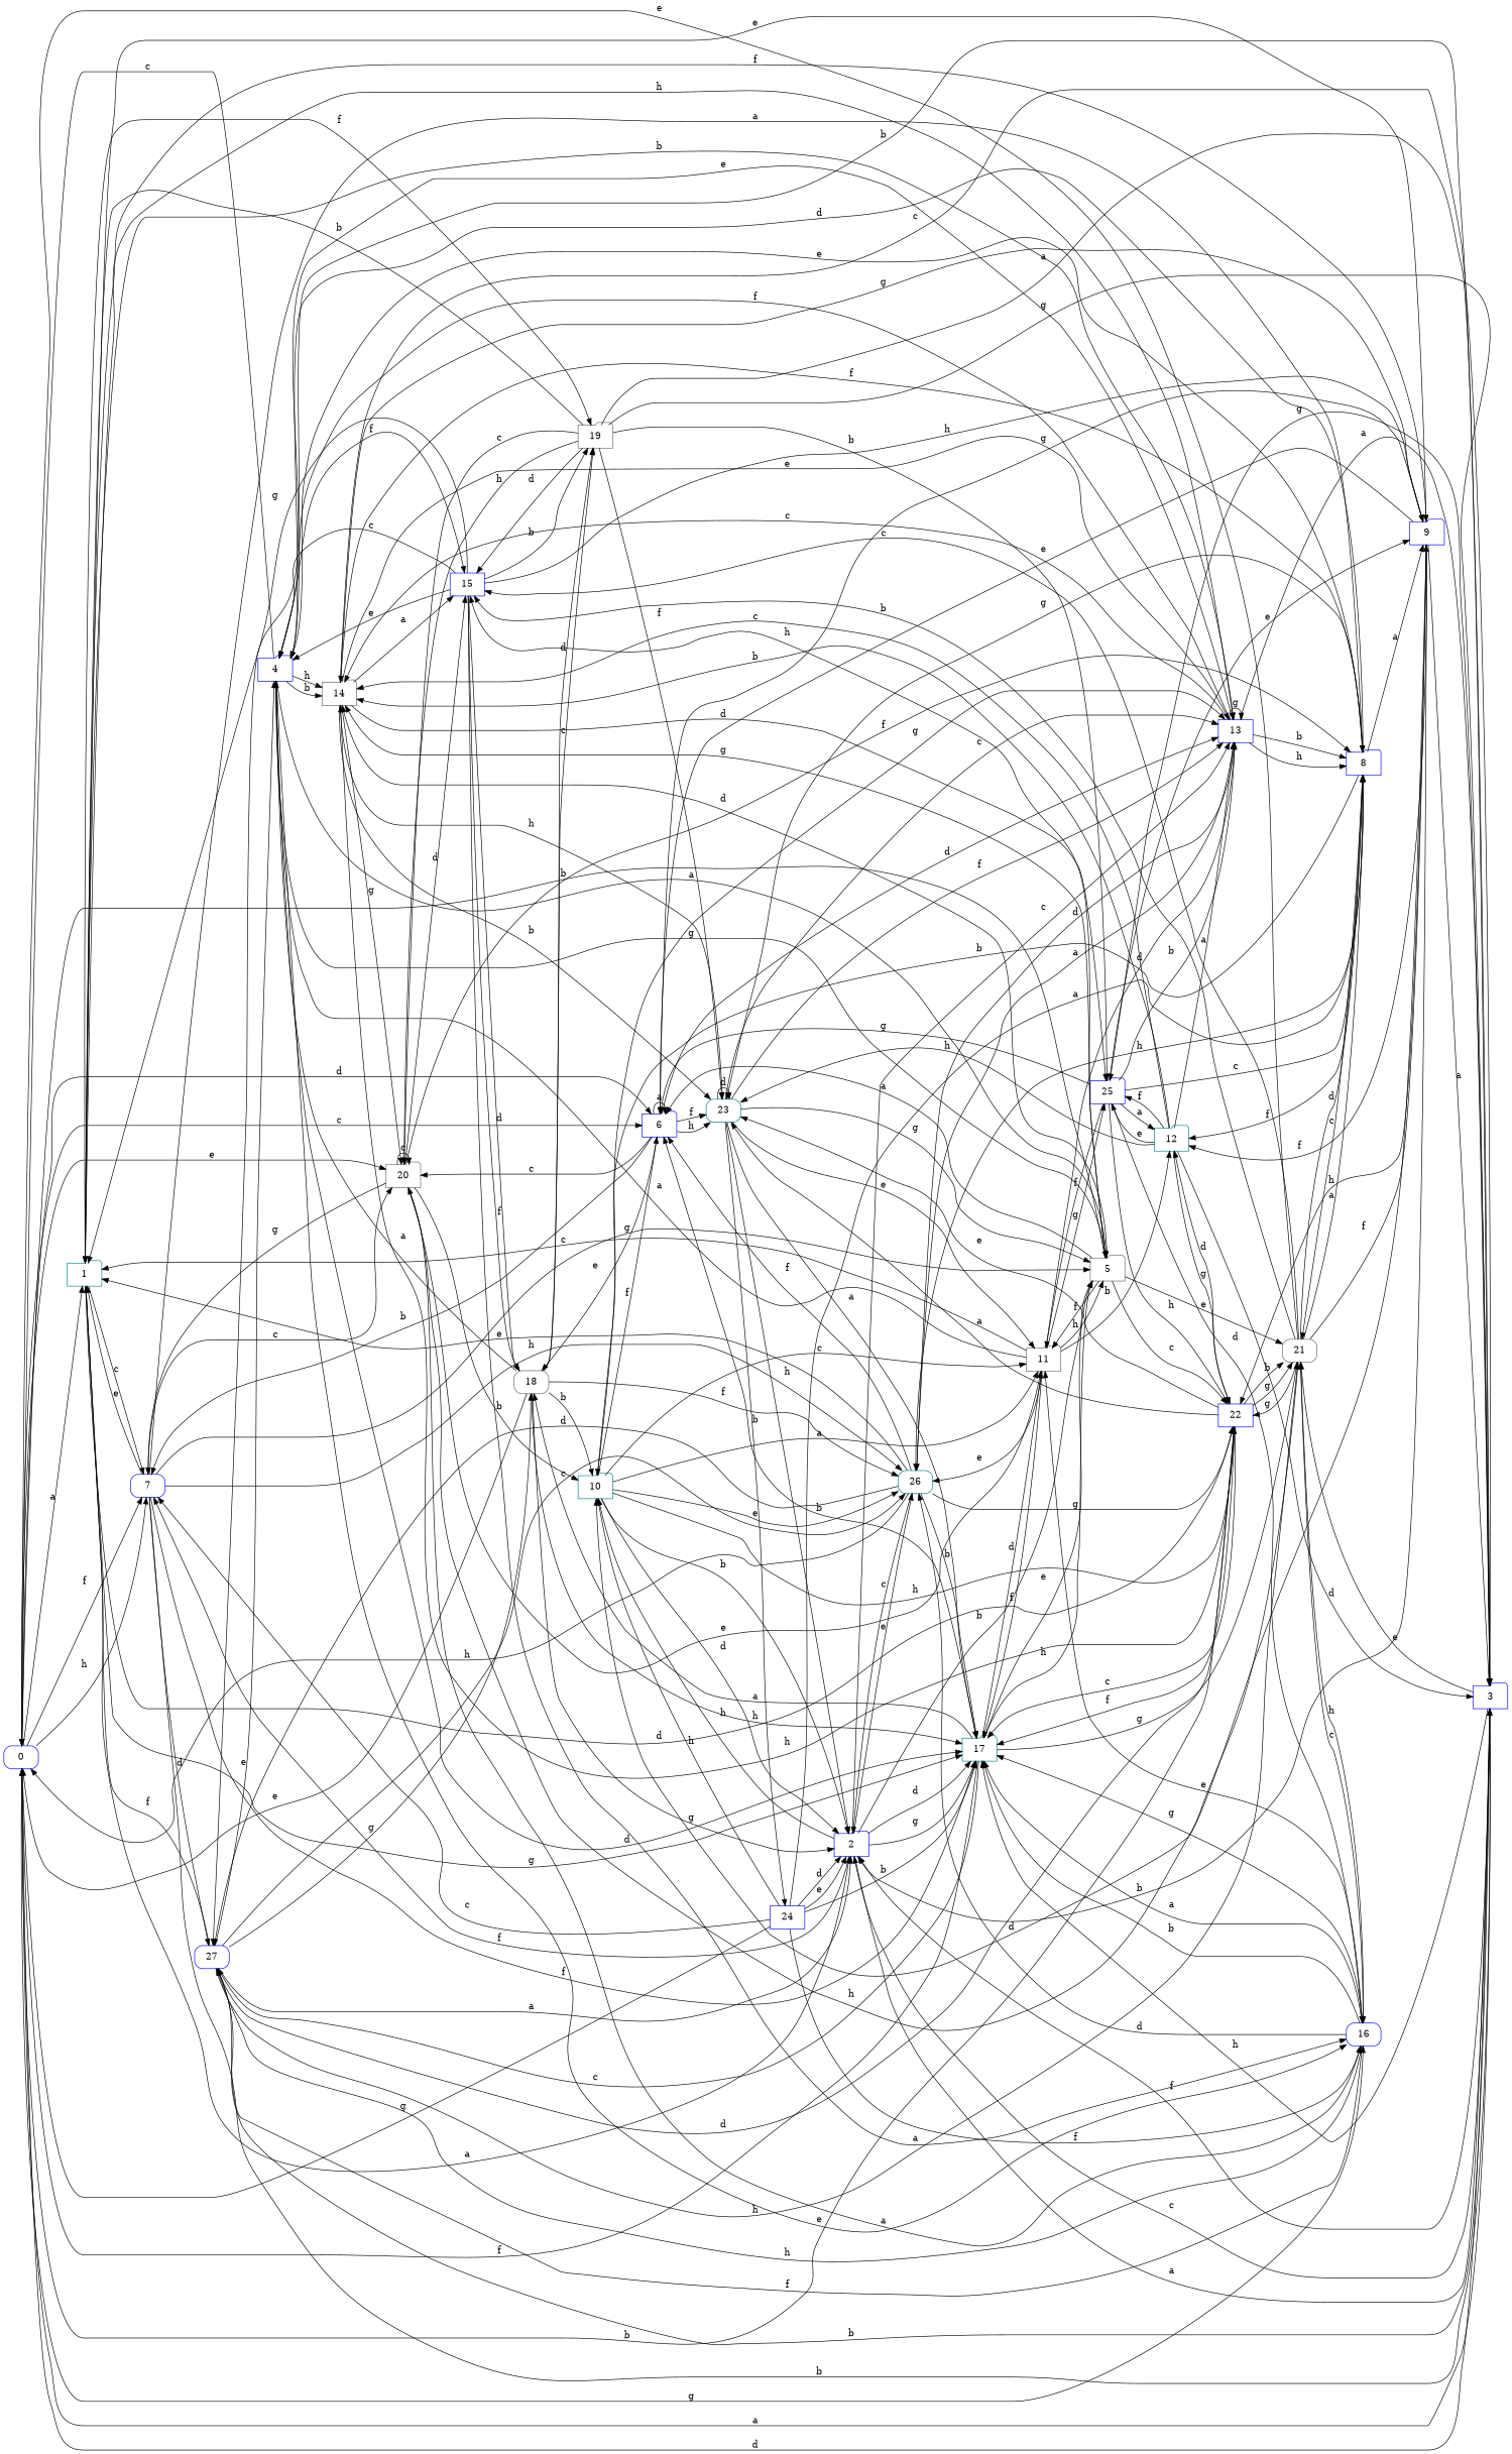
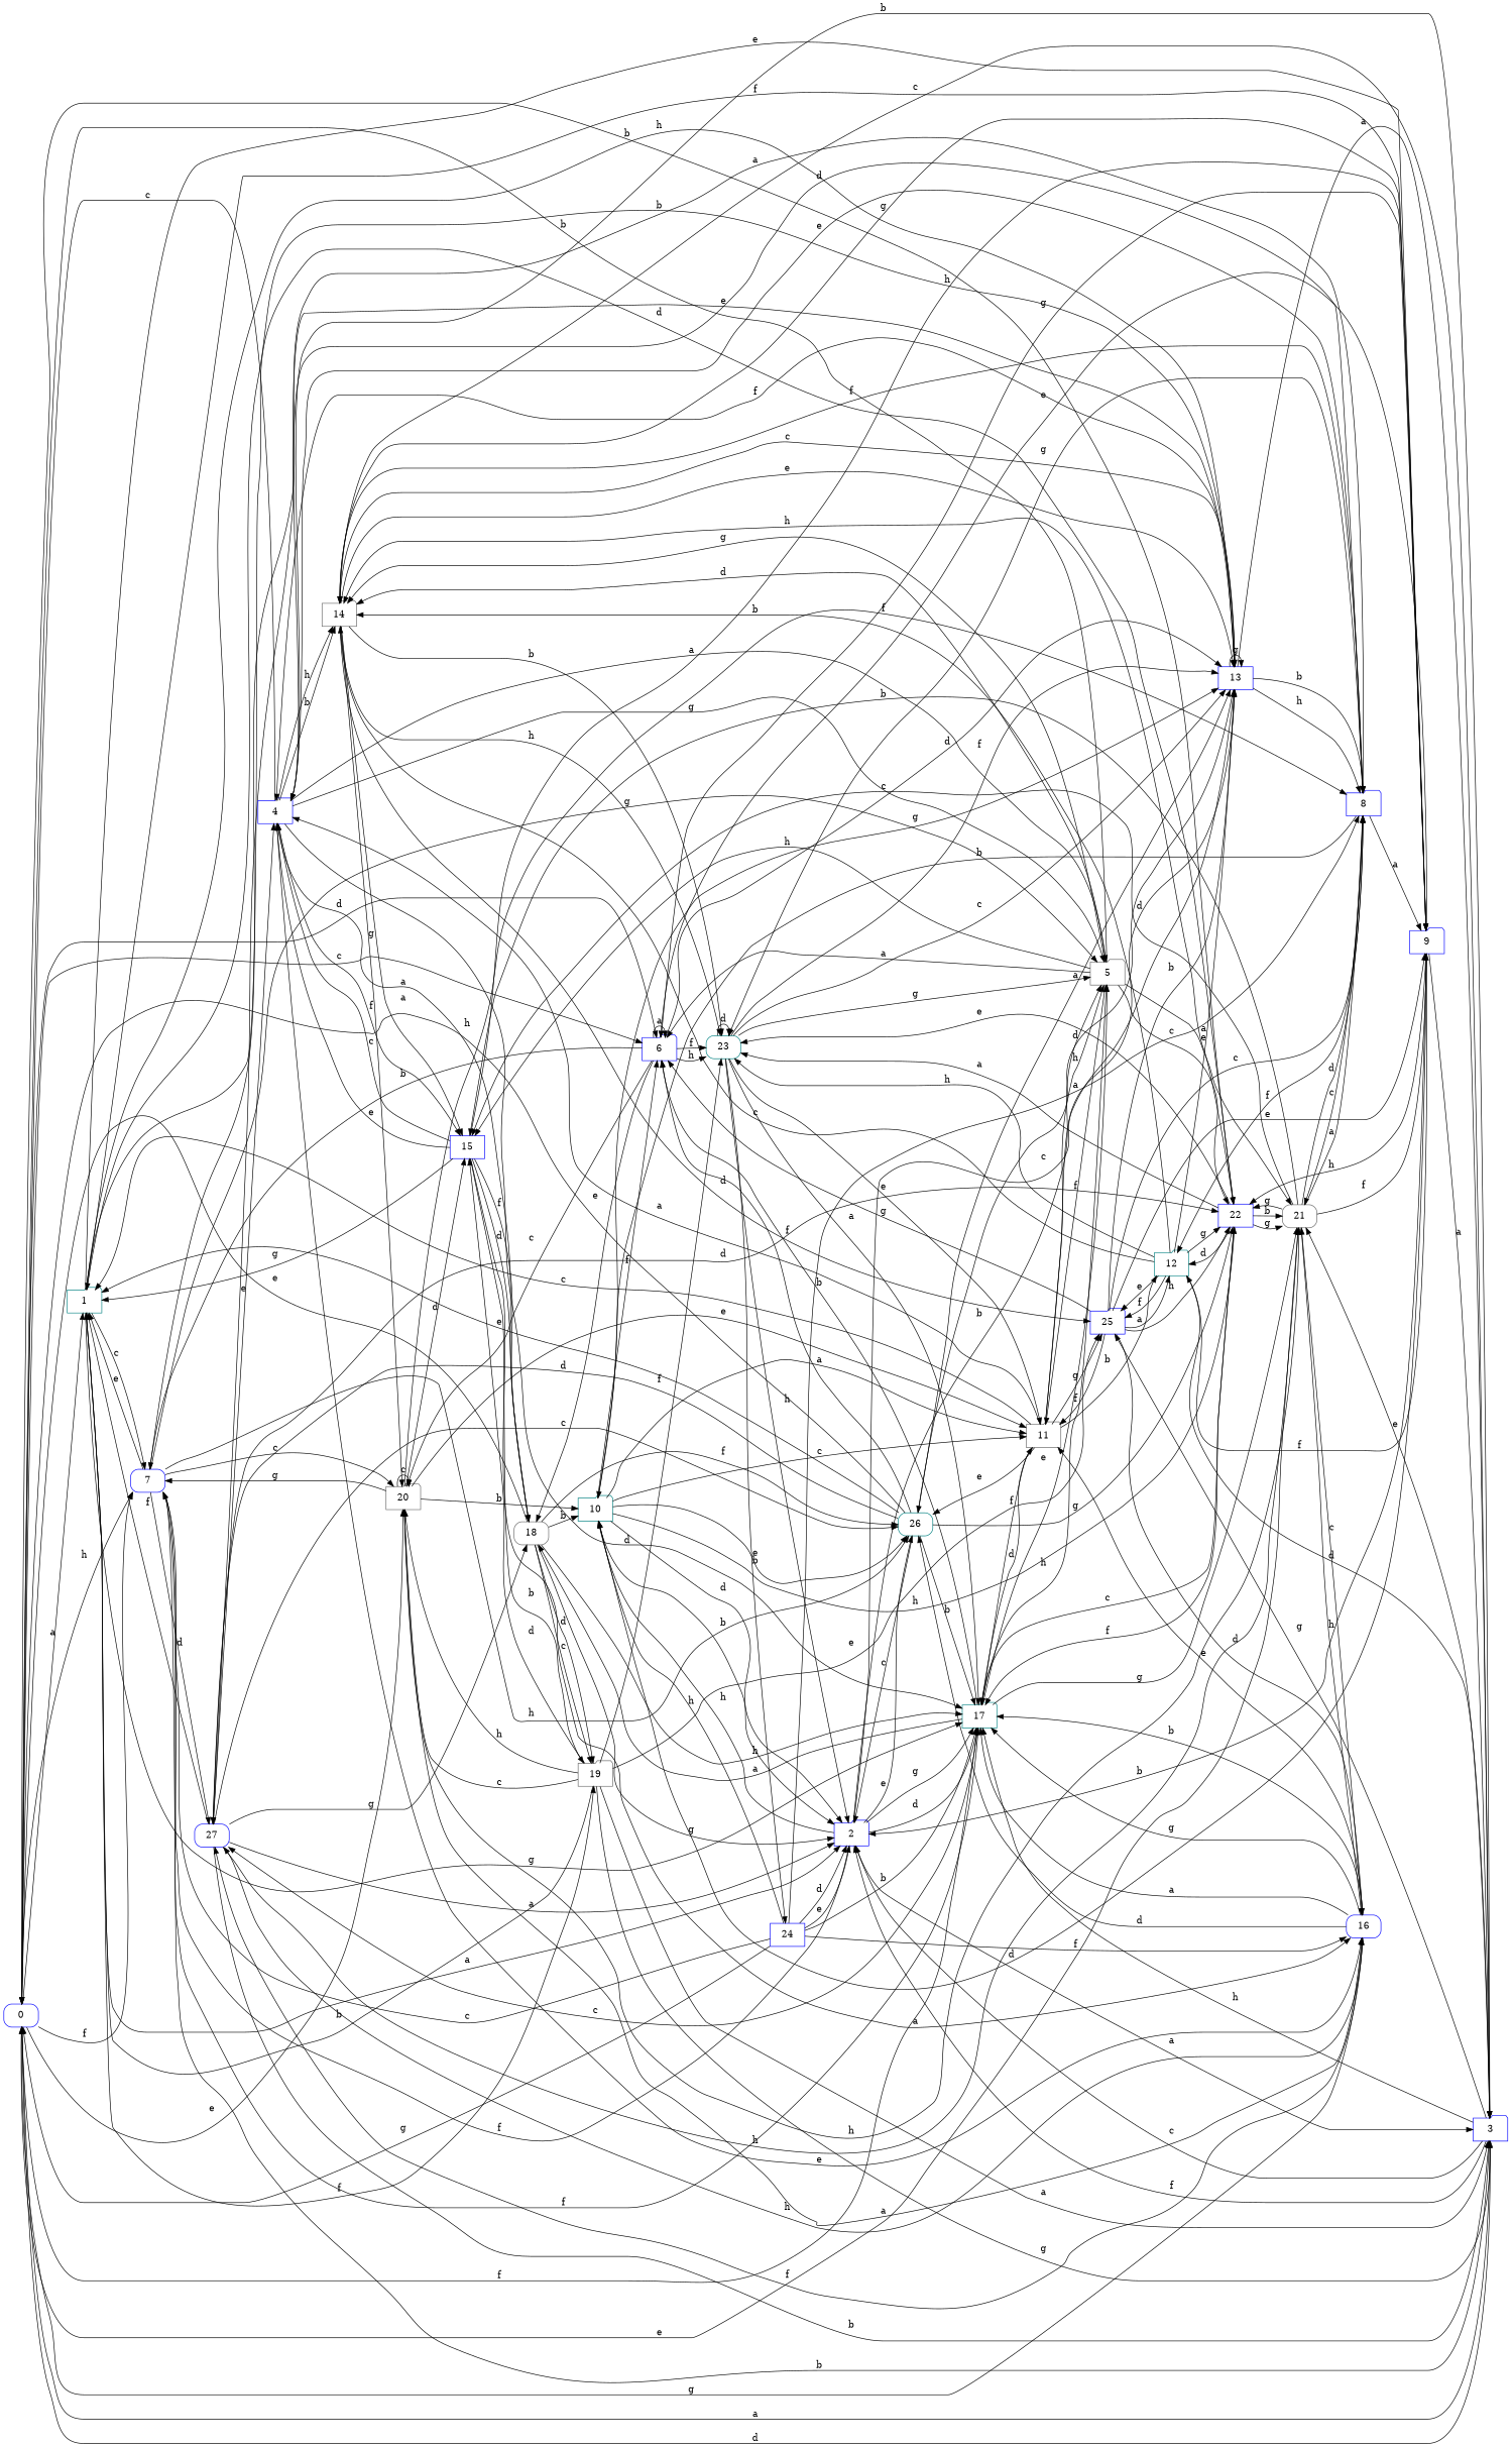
  digraph {
    rankdir=LR
    node [color=blue fillcolor=white shape=folder style="rounded,filled"]
    n1 [label=0 shape=box]
    n2 [color=teal label=1]
    n3 [label=6 style=filled]
    n4 [label=7 shape=box]
    n5 [label=16 shape=box]
    n6 [color=gray40 label=20 style=filled]
    n7 [label=22 shape=box style=filled]
    n8 [label=2 style=filled]
    n9 [label=9 style=filled]
    n10 [label=13 shape=box style=filled]
    n11 [color=teal label=17]
    n12 [color=gray40 label=19]
    n13 [color=gray40 label=18 shape=box]
    n14 [color=teal label=23 shape=box]
    n15 [label=3 style=filled]
    n16 [color=gray40 label=5 style=filled]
    n17 [color=teal label=26 shape=box]
    n18 [label=8 style=filled]
    n19 [label=27 shape=box]
    n20 [color=gray40 label=21 shape=box]
    n21 [color=gray40 label=11]
    n22 [color=teal label=10]
    n23 [label=15 shape=box style=filled]
    n24 [color=gray40 label=14 style=filled]
    n25 [color=teal label=12 style=filled]
    n26 [label=4 style=filled]
    n27 [label=25]
    n28 [label=24 shape=box style=filled]
    n1 -> n2 [label=a]
    n1 -> n3 [label=c]
    n1 -> n3 [label=d]
    n1 -> n4 [label=f]
    n1 -> n4 [label=h]
    n1 -> n5 [label=g]
    n1 -> n6 [label=e]
    n1 -> n7 [label=b]
    n2 -> n4 [label=c]
    n2 -> n7 [label=d]
    n2 -> n8 [label=a]
    n2 -> n9 [label=e]
    n2 -> n10 [label=b]
    n2 -> n10 [label=h]
    n2 -> n11 [label=g]
    n2 -> n12 [label=f]
    n3 -> n3 [label=a]
    n3 -> n4 [label=b]
    n3 -> n6 [label=c]
    n3 -> n9 [label=g]
    n3 -> n10 [label=d]
    n3 -> n13 [label=e]
    n3 -> n14 [label=f]
    n3 -> n14 [label=h]
    n4 -> n2 [label=e]
    n4 -> n6 [label=c]
    n4 -> n11 [label=f]
    n4 -> n15 [label=b]
    n4 -> n16 [label=g]
    n4 -> n17 [label=h]
    n4 -> n18 [label=a]
    n4 -> n19 [label=d]
    n5 -> n11 [label=a]
    n5 -> n11 [label=b]
    n5 -> n11 [label=g]
    n5 -> n17 [label=d]
    n5 -> n19 [label=f]
    n5 -> n19 [label=h]
    n5 -> n20 [label=c]
    n5 -> n21 [label=e]
    n6 -> n4 [label=g]
    n6 -> n5 [label=a]
    n6 -> n6 [label=c]
    n6 -> n18 [label=f]
-   n20 -> n6 [label=h]
+   n6 -> n20 [label=h]
    n6 -> n21 [label=e]
    n6 -> n22 [label=b]
    n6 -> n23 [label=d]
    n7 -> n11 [label=c]
    n7 -> n11 [label=f]
    n7 -> n14 [label=a]
    n7 -> n14 [label=e]
    n7 -> n20 [label=b]
    n7 -> n20 [label=g]
    n7 -> n24 [label=h]
    n7 -> n25 [label=d]
    n8 -> n4 [label=f]
    n8 -> n10 [label=c]
    n8 -> n11 [label=d]
    n8 -> n11 [label=g]
    n8 -> n15 [label=a]
    n8 -> n16 [label=b]
    n8 -> n17 [label=e]
    n8 -> n22 [label=h]
    n9 -> n2 [label=f]
    n9 -> n3 [label=e]
    n9 -> n7 [label=h]
    n9 -> n8 [label=b]
    n9 -> n15 [label=a]
    n9 -> n22 [label=d]
    n9 -> n24 [label=g]
    n9 -> n25 [label=f]
    n10 -> n10 [label=g]
    n10 -> n15 [label=a]
    n10 -> n17 [label=d]
    n10 -> n18 [label=b]
    n10 -> n18 [label=h]
    n10 -> n19 [label=e]
    n10 -> n24 [label=c]
    n10 -> n26 [label=f]
    n11 -> n1 [label=f]
    n11 -> n3 [label=b]
    n11 -> n13 [label=a]
    n11 -> n16 [label=e]
    n11 -> n16 [label=h]
    n11 -> n19 [label=c]
    n11 -> n20 [label=g]
    n11 -> n21 [label=d]
    n12 -> n2 [label=b]
    n12 -> n6 [label=c]
    n12 -> n6 [label=h]
    n12 -> n14 [label=f]
    n12 -> n15 [label=a]
    n12 -> n15 [label=g]
    n12 -> n23 [label=d]
-   n12 -> n27 [label=b]
+   n12 -> n27 [label=e]
    n13 -> n1 [label=e]
    n13 -> n8 [label=g]
    n13 -> n11 [label=h]
    n13 -> n12 [label=c]
    n13 -> n12 [label=d]
    n13 -> n17 [label=f]
    n13 -> n22 [label=b]
    n13 -> n26 [label=a]
    n14 -> n8 [label=h]
    n14 -> n10 [label=c]
    n14 -> n10 [label=f]
    n14 -> n11 [label=a]
    n14 -> n14 [label=d]
    n14 -> n16 [label=g]
    n14 -> n21 [label=e]
    n14 -> n28 [label=b]
    n15 -> n1 [label=a]
    n15 -> n1 [label=d]
    n15 -> n8 [label=c]
    n15 -> n8 [label=f]
    n15 -> n11 [label=h]
    n15 -> n20 [label=e]
    n15 -> n26 [label=b]
    n15 -> n27 [label=g]
    n16 -> n1 [label=b]
    n16 -> n3 [label=a]
    n16 -> n7 [label=c]
    n16 -> n20 [label=e]
    n16 -> n21 [label=f]
    n16 -> n23 [label=h]
    n16 -> n24 [label=d]
    n16 -> n24 [label=g]
    n17 -> n1 [label=h]
    n17 -> n2 [label=e]
    n17 -> n3 [label=f]
    n17 -> n7 [label=g]
    n17 -> n8 [label=c]
    n17 -> n10 [label=a]
    n17 -> n11 [label=b]
    n17 -> n19 [label=d]
    n18 -> n9 [label=a]
    n18 -> n14 [label=g]
-   n18 -> n17 [label=h]
    n18 -> n20 [label=c]
    n18 -> n22 [label=b]
    n18 -> n25 [label=f]
    n18 -> n26 [label=d]
    n18 -> n26 [label=e]
    n19 -> n2 [label=f]
    n19 -> n7 [label=d]
    n19 -> n8 [label=a]
    n19 -> n13 [label=g]
    n19 -> n15 [label=b]
    n19 -> n17 [label=c]
    n19 -> n20 [label=h]
    n19 -> n26 [label=e]
    n20 -> n1 [label=e]
    n20 -> n5 [label=h]
    n20 -> n7 [label=g]
    n20 -> n9 [label=f]
    n20 -> n18 [label=a]
    n20 -> n18 [label=d]
    n20 -> n23 [label=b]
    n20 -> n23 [label=c]
    n21 -> n2 [label=c]
    n21 -> n10 [label=d]
    n21 -> n11 [label=f]
    n21 -> n16 [label=h]
    n21 -> n17 [label=e]
    n21 -> n25 [label=b]
    n21 -> n26 [label=a]
    n21 -> n27 [label=g]
    n22 -> n3 [label=f]
    n22 -> n7 [label=h]
    n22 -> n8 [label=b]
    n22 -> n8 [label=d]
    n22 -> n10 [label=g]
    n22 -> n17 [label=e]
    n22 -> n21 [label=a]
    n22 -> n21 [label=c]
    n23 -> n2 [label=g]
    n23 -> n5 [label=a]
    n23 -> n9 [label=h]
    n23 -> n12 [label=b]
    n23 -> n13 [label=d]
    n23 -> n13 [label=f]
    n23 -> n26 [label=c]
    n23 -> n26 [label=e]
    n24 -> n6 [label=g]
    n24 -> n10 [label=e]
    n24 -> n14 [label=b]
    n24 -> n14 [label=h]
    n24 -> n15 [label=c]
    n24 -> n18 [label=f]
    n24 -> n23 [label=a]
    n24 -> n27 [label=d]
    n25 -> n7 [label=g]
    n25 -> n10 [label=a]
    n25 -> n14 [label=h]
    n25 -> n15 [label=d]
    n25 -> n24 [label=b]
    n25 -> n24 [label=c]
    n25 -> n27 [label=e]
    n25 -> n27 [label=f]
    n26 -> n1 [label=c]
    n26 -> n5 [label=e]
    n26 -> n11 [label=d]
    n26 -> n16 [label=a]
    n26 -> n16 [label=g]
    n26 -> n23 [label=f]
    n26 -> n24 [label=b]
    n26 -> n24 [label=h]
    n27 -> n3 [label=g]
    n27 -> n5 [label=d]
    n27 -> n7 [label=h]
    n27 -> n9 [label=e]
    n27 -> n10 [label=b]
    n27 -> n18 [label=c]
    n27 -> n21 [label=f]
    n27 -> n25 [label=a]
    n28 -> n1 [label=g]
    n28 -> n4 [label=c]
    n28 -> n5 [label=f]
    n28 -> n8 [label=d]
    n28 -> n8 [label=e]
    n28 -> n11 [label=b]
    n28 -> n18 [label=a]
    n28 -> n22 [label=h]
  }
